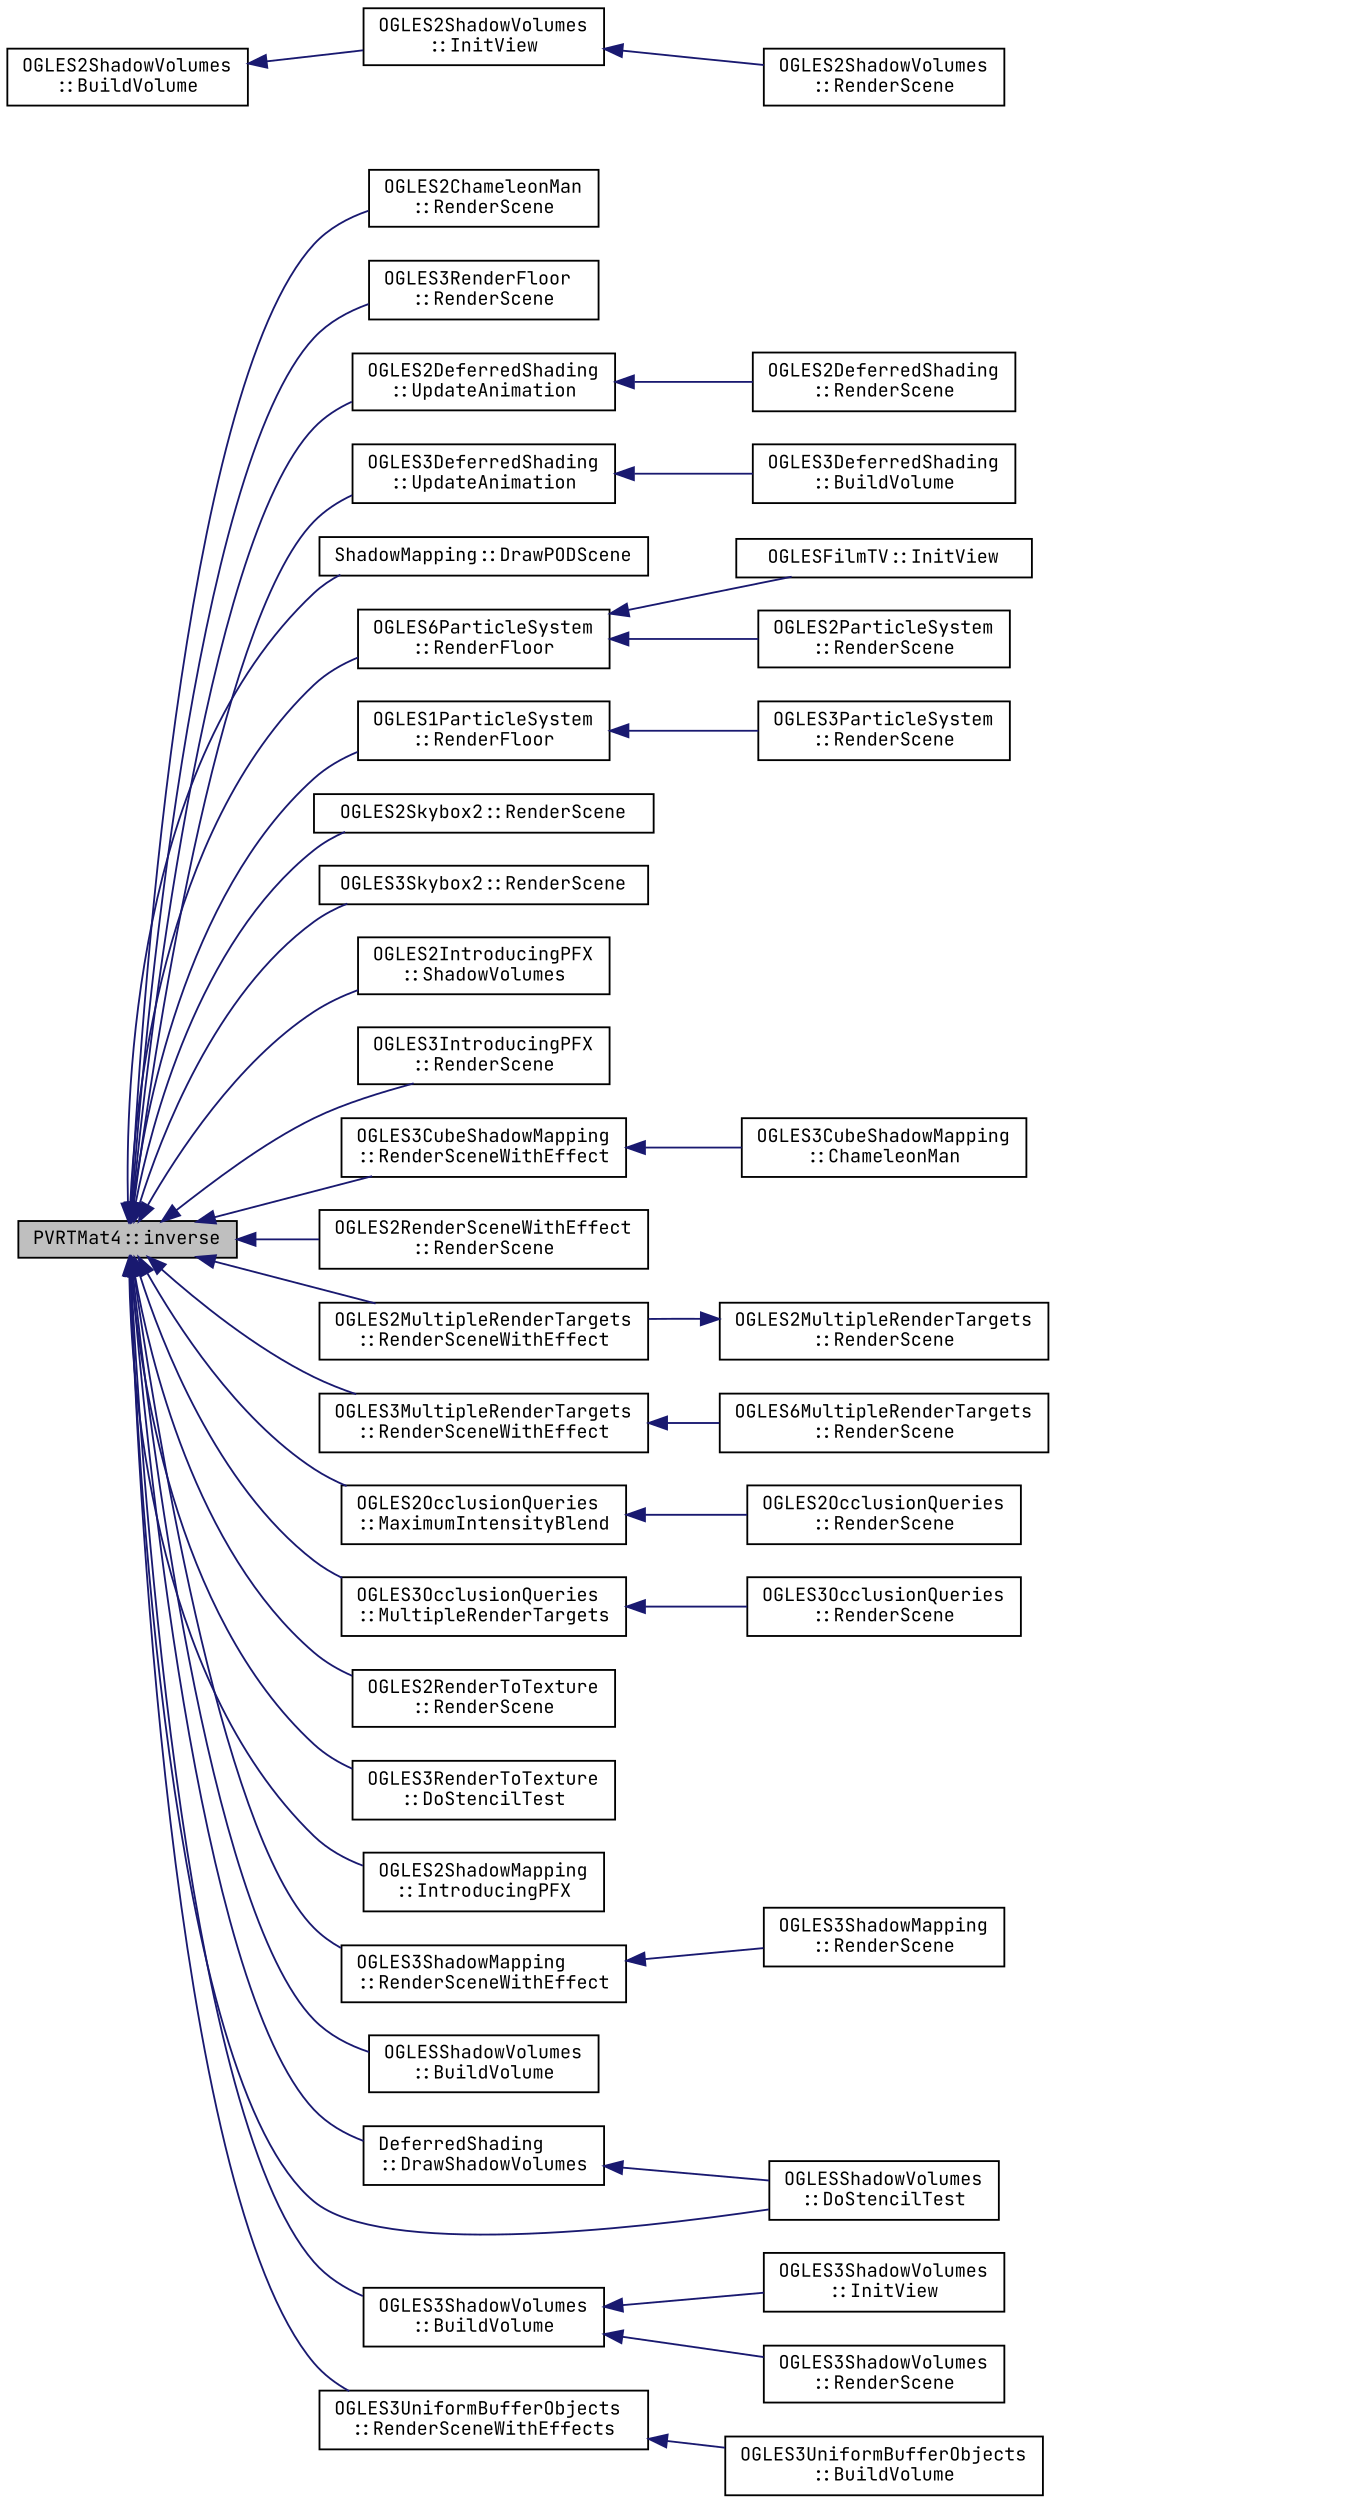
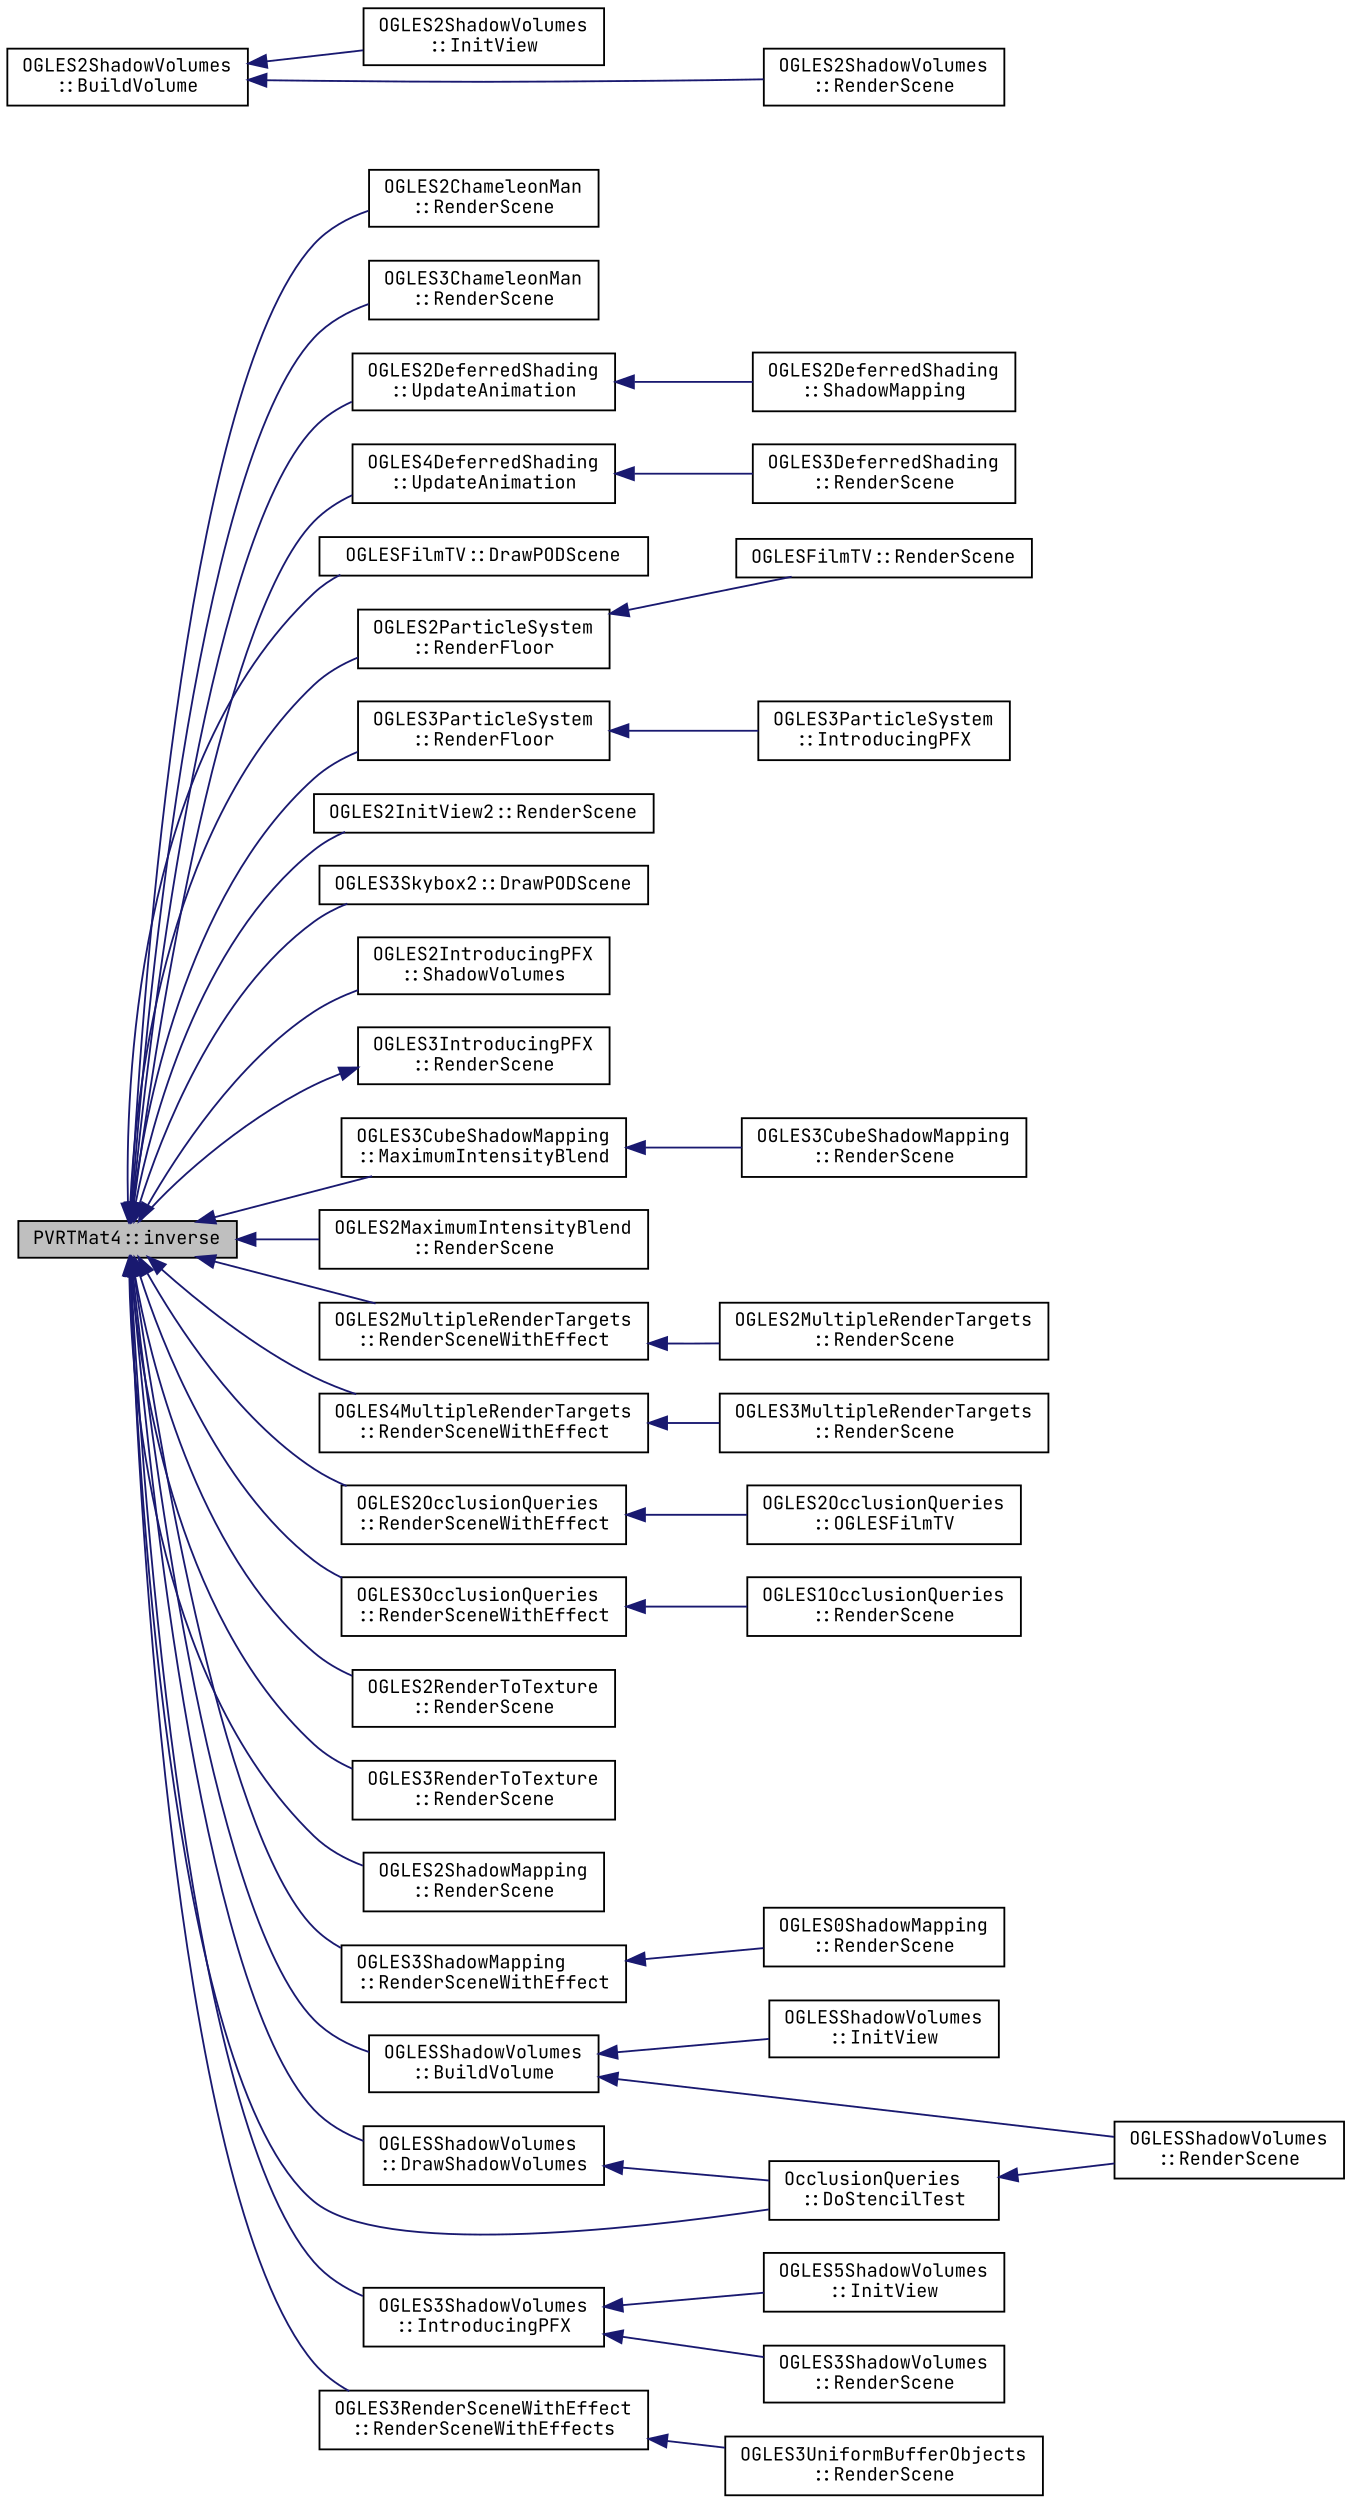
  digraph {
    fontname="JetBrains Mono"
    rankdir=LR
    node [color=black fillcolor=white fontname="JetBrains Mono" fontsize=10 shape=record style=filled]
    edge [color=midnightblue dir=back fontname="JetBrains Mono" fontsize=10 labelfontname=Helvetica labelfontsize=10 style=solid]
    n1 [fillcolor=grey75 fontcolor=black height=0.2 label="PVRTMat4::inverse" width=0.4]
    n2 [height=0.2 label="OGLES2ChameleonMan\l::RenderScene" width=0.4]
-   n3 [height=0.2 label="OGLES3RenderFloor\l::RenderScene" width=0.4]
+   n3 [height=0.2 label="OGLES3ChameleonMan\l::RenderScene" width=0.4]
    n4 [height=0.2 label="OGLES2DeferredShading\l::UpdateAnimation" width=0.4]
-   n5 [height=0.2 label="OGLES3DeferredShading\l::UpdateAnimation" width=0.4]
-   n6 [height=0.2 label="ShadowMapping::DrawPODScene" width=0.4]
-   n7 [height=0.2 label="OGLES6ParticleSystem\l::RenderFloor" width=0.4]
-   n8 [height=0.2 label="OGLES1ParticleSystem\l::RenderFloor" width=0.4]
-   n9 [height=0.2 label="OGLES2Skybox2::RenderScene" width=0.4]
-   n10 [height=0.2 label="OGLES3Skybox2::RenderScene" width=0.4]
+   n5 [height=0.2 label="OGLES4DeferredShading\l::UpdateAnimation" width=0.4]
+   n6 [height=0.2 label="OGLESFilmTV::DrawPODScene" width=0.4]
+   n7 [height=0.2 label="OGLES2ParticleSystem\l::RenderFloor" width=0.4]
+   n8 [height=0.2 label="OGLES3ParticleSystem\l::RenderFloor" width=0.4]
+   n9 [height=0.2 label="OGLES2InitView2::RenderScene" width=0.4]
+   n10 [height=0.2 label="OGLES3Skybox2::DrawPODScene" width=0.4]
    n11 [height=0.2 label="OGLES2IntroducingPFX\l::ShadowVolumes" width=0.4]
    n12 [height=0.2 label="OGLES3IntroducingPFX\l::RenderScene" width=0.4]
-   n13 [height=0.2 label="OGLES3CubeShadowMapping\l::RenderSceneWithEffect" width=0.4]
-   n14 [height=0.2 label="OGLES2RenderSceneWithEffect\l::RenderScene" width=0.4]
+   n13 [height=0.2 label="OGLES3CubeShadowMapping\l::MaximumIntensityBlend" width=0.4]
+   n14 [height=0.2 label="OGLES2MaximumIntensityBlend\l::RenderScene" width=0.4]
    n15 [height=0.2 label="OGLES2MultipleRenderTargets\l::RenderSceneWithEffect" width=0.4]
-   n16 [height=0.2 label="OGLES3MultipleRenderTargets\l::RenderSceneWithEffect" width=0.4]
-   n17 [height=0.2 label="OGLES2OcclusionQueries\l::MaximumIntensityBlend" width=0.4]
-   n18 [height=0.2 label="OGLES3OcclusionQueries\l::MultipleRenderTargets" width=0.4]
+   n16 [height=0.2 label="OGLES4MultipleRenderTargets\l::RenderSceneWithEffect" width=0.4]
+   n17 [height=0.2 label="OGLES2OcclusionQueries\l::RenderSceneWithEffect" width=0.4]
+   n18 [height=0.2 label="OGLES3OcclusionQueries\l::RenderSceneWithEffect" width=0.4]
    n19 [height=0.2 label="OGLES2RenderToTexture\l::RenderScene" width=0.4]
-   n20 [height=0.2 label="OGLES3RenderToTexture\l::DoStencilTest" width=0.4]
-   n21 [height=0.2 label="OGLES2ShadowMapping\l::IntroducingPFX" width=0.4]
+   n20 [height=0.2 label="OGLES3RenderToTexture\l::RenderScene" width=0.4]
+   n21 [height=0.2 label="OGLES2ShadowMapping\l::RenderScene" width=0.4]
    n22 [height=0.2 label="OGLES3ShadowMapping\l::RenderSceneWithEffect" width=0.4]
    n23 [height=0.2 label="OGLESShadowVolumes\l::BuildVolume" width=0.4]
-   n24 [height=0.2 label="DeferredShading\l::DrawShadowVolumes" width=0.4]
-   n25 [height=0.2 label="OGLES3ShadowVolumes\l::BuildVolume" width=0.4]
-   n26 [height=0.2 label="OGLES3UniformBufferObjects\l::RenderSceneWithEffects" width=0.4]
-   n27 [height=0.2 label="OGLESShadowVolumes\l::DoStencilTest" width=0.4]
-   n28 [height=0.2 label="OGLES2DeferredShading\l::RenderScene" width=0.4]
-   n29 [height=0.2 label="OGLES3DeferredShading\l::BuildVolume" width=0.4]
-   n30 [height=0.2 label="OGLESFilmTV::InitView" width=0.4]
-   n31 [height=0.2 label="OGLES2ParticleSystem\l::RenderScene" width=0.4]
-   n32 [height=0.2 label="OGLES3ParticleSystem\l::RenderScene" width=0.4]
-   n33 [height=0.2 label="OGLES3CubeShadowMapping\l::ChameleonMan" width=0.4]
+   n24 [height=0.2 label="OGLESShadowVolumes\l::DrawShadowVolumes" width=0.4]
+   n25 [height=0.2 label="OGLES3ShadowVolumes\l::IntroducingPFX" width=0.4]
+   n26 [height=0.2 label="OGLES3RenderSceneWithEffect\l::RenderSceneWithEffects" width=0.4]
+   n27 [height=0.2 label="OcclusionQueries\l::DoStencilTest" width=0.4]
+   n28 [height=0.2 label="OGLES2DeferredShading\l::ShadowMapping" width=0.4]
+   n29 [height=0.2 label="OGLES3DeferredShading\l::RenderScene" width=0.4]
+   n30 [height=0.2 label="OGLESFilmTV::RenderScene" width=0.4]
+   n32 [height=0.2 label="OGLES3ParticleSystem\l::IntroducingPFX" width=0.4]
+   n33 [height=0.2 label="OGLES3CubeShadowMapping\l::RenderScene" width=0.4]
    n34 [height=0.2 label="OGLES2MultipleRenderTargets\l::RenderScene" width=0.4]
-   n35 [height=0.2 label="OGLES6MultipleRenderTargets\l::RenderScene" width=0.4]
-   n36 [height=0.2 label="OGLES2OcclusionQueries\l::RenderScene" width=0.4]
-   n37 [height=0.2 label="OGLES3OcclusionQueries\l::RenderScene" width=0.4]
-   n38 [height=0.2 label="OGLES3ShadowMapping\l::RenderScene" width=0.4]
+   n35 [height=0.2 label="OGLES3MultipleRenderTargets\l::RenderScene" width=0.4]
+   n36 [height=0.2 label="OGLES2OcclusionQueries\l::OGLESFilmTV" width=0.4]
+   n37 [height=0.2 label="OGLES1OcclusionQueries\l::RenderScene" width=0.4]
+   n38 [height=0.2 label="OGLES0ShadowMapping\l::RenderScene" width=0.4]
+   n39 [height=0.2 label="OGLESShadowVolumes\l::InitView" width=0.4]
+   n40 [height=0.2 label="OGLESShadowVolumes\l::RenderScene" width=0.4]
    n41 [height=0.2 label="OGLES2ShadowVolumes\l::BuildVolume" width=0.4]
    n42 [height=0.2 label="OGLES2ShadowVolumes\l::InitView" width=0.4]
    n43 [height=0.2 label="OGLES2ShadowVolumes\l::RenderScene" width=0.4]
-   n44 [height=0.2 label="OGLES3ShadowVolumes\l::InitView" width=0.4]
+   n44 [height=0.2 label="OGLES5ShadowVolumes\l::InitView" width=0.4]
    n45 [height=0.2 label="OGLES3ShadowVolumes\l::RenderScene" width=0.4]
-   n46 [height=0.2 label="OGLES3UniformBufferObjects\l::BuildVolume" width=0.4]
+   n46 [height=0.2 label="OGLES3UniformBufferObjects\l::RenderScene" width=0.4]
    n1 -> n2
    n1 -> n3
    n1 -> n4
    n1 -> n5
    n1 -> n6
    n1 -> n7
    n1 -> n8
    n1 -> n9
    n1 -> n10
    n1 -> n11
-   n1 -> n12
+   n12 -> n1
    n1 -> n13
    n1 -> n14
    n1 -> n15
    n1 -> n16
    n1 -> n17
    n1 -> n18
    n1 -> n19
    n1 -> n20
    n1 -> n21
    n1 -> n22
    n1 -> n23
    n1 -> n24
    n1 -> n25
    n1 -> n26
    n1 -> n27
    n4 -> n28
    n5 -> n29
    n7 -> n30
-   n7 -> n31
    n8 -> n32
    n13 -> n33
-   n34 -> n15
+   n15 -> n34
    n16 -> n35
    n17 -> n36
    n18 -> n37
    n22 -> n38
+   n23 -> n39
+   n23 -> n40
    n24 -> n27
    n25 -> n44
    n25 -> n45
    n26 -> n46
+   n27 -> n40
    n41 -> n42
-   n42 -> n43
+   n41 -> n43
  }
